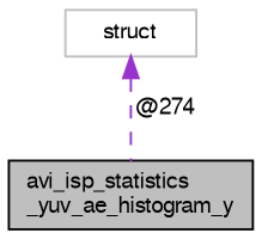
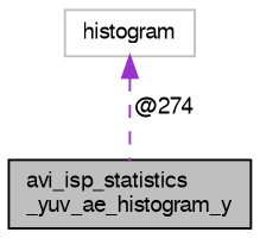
  digraph {
    node [fontname=FreeSans fontsize=10 shape=record style=filled]
    n1 [color=black fillcolor=grey75 fontcolor=black height=0.2 label="avi_isp_statistics\l_yuv_ae_histogram_y" width=0.4]
-   n2 [color=grey75 fillcolor=white height=0.2 label=struct width=0.4]
+   n2 [color=grey75 fillcolor=white height=0.2 label=histogram width=0.4]
    n2 -> n1 [color=darkorchid3 dir=back fontname=FreeSans fontsize=10 label=" @274" labelfontname=FreeSans labelfontsize=10 style=dashed]
  }
